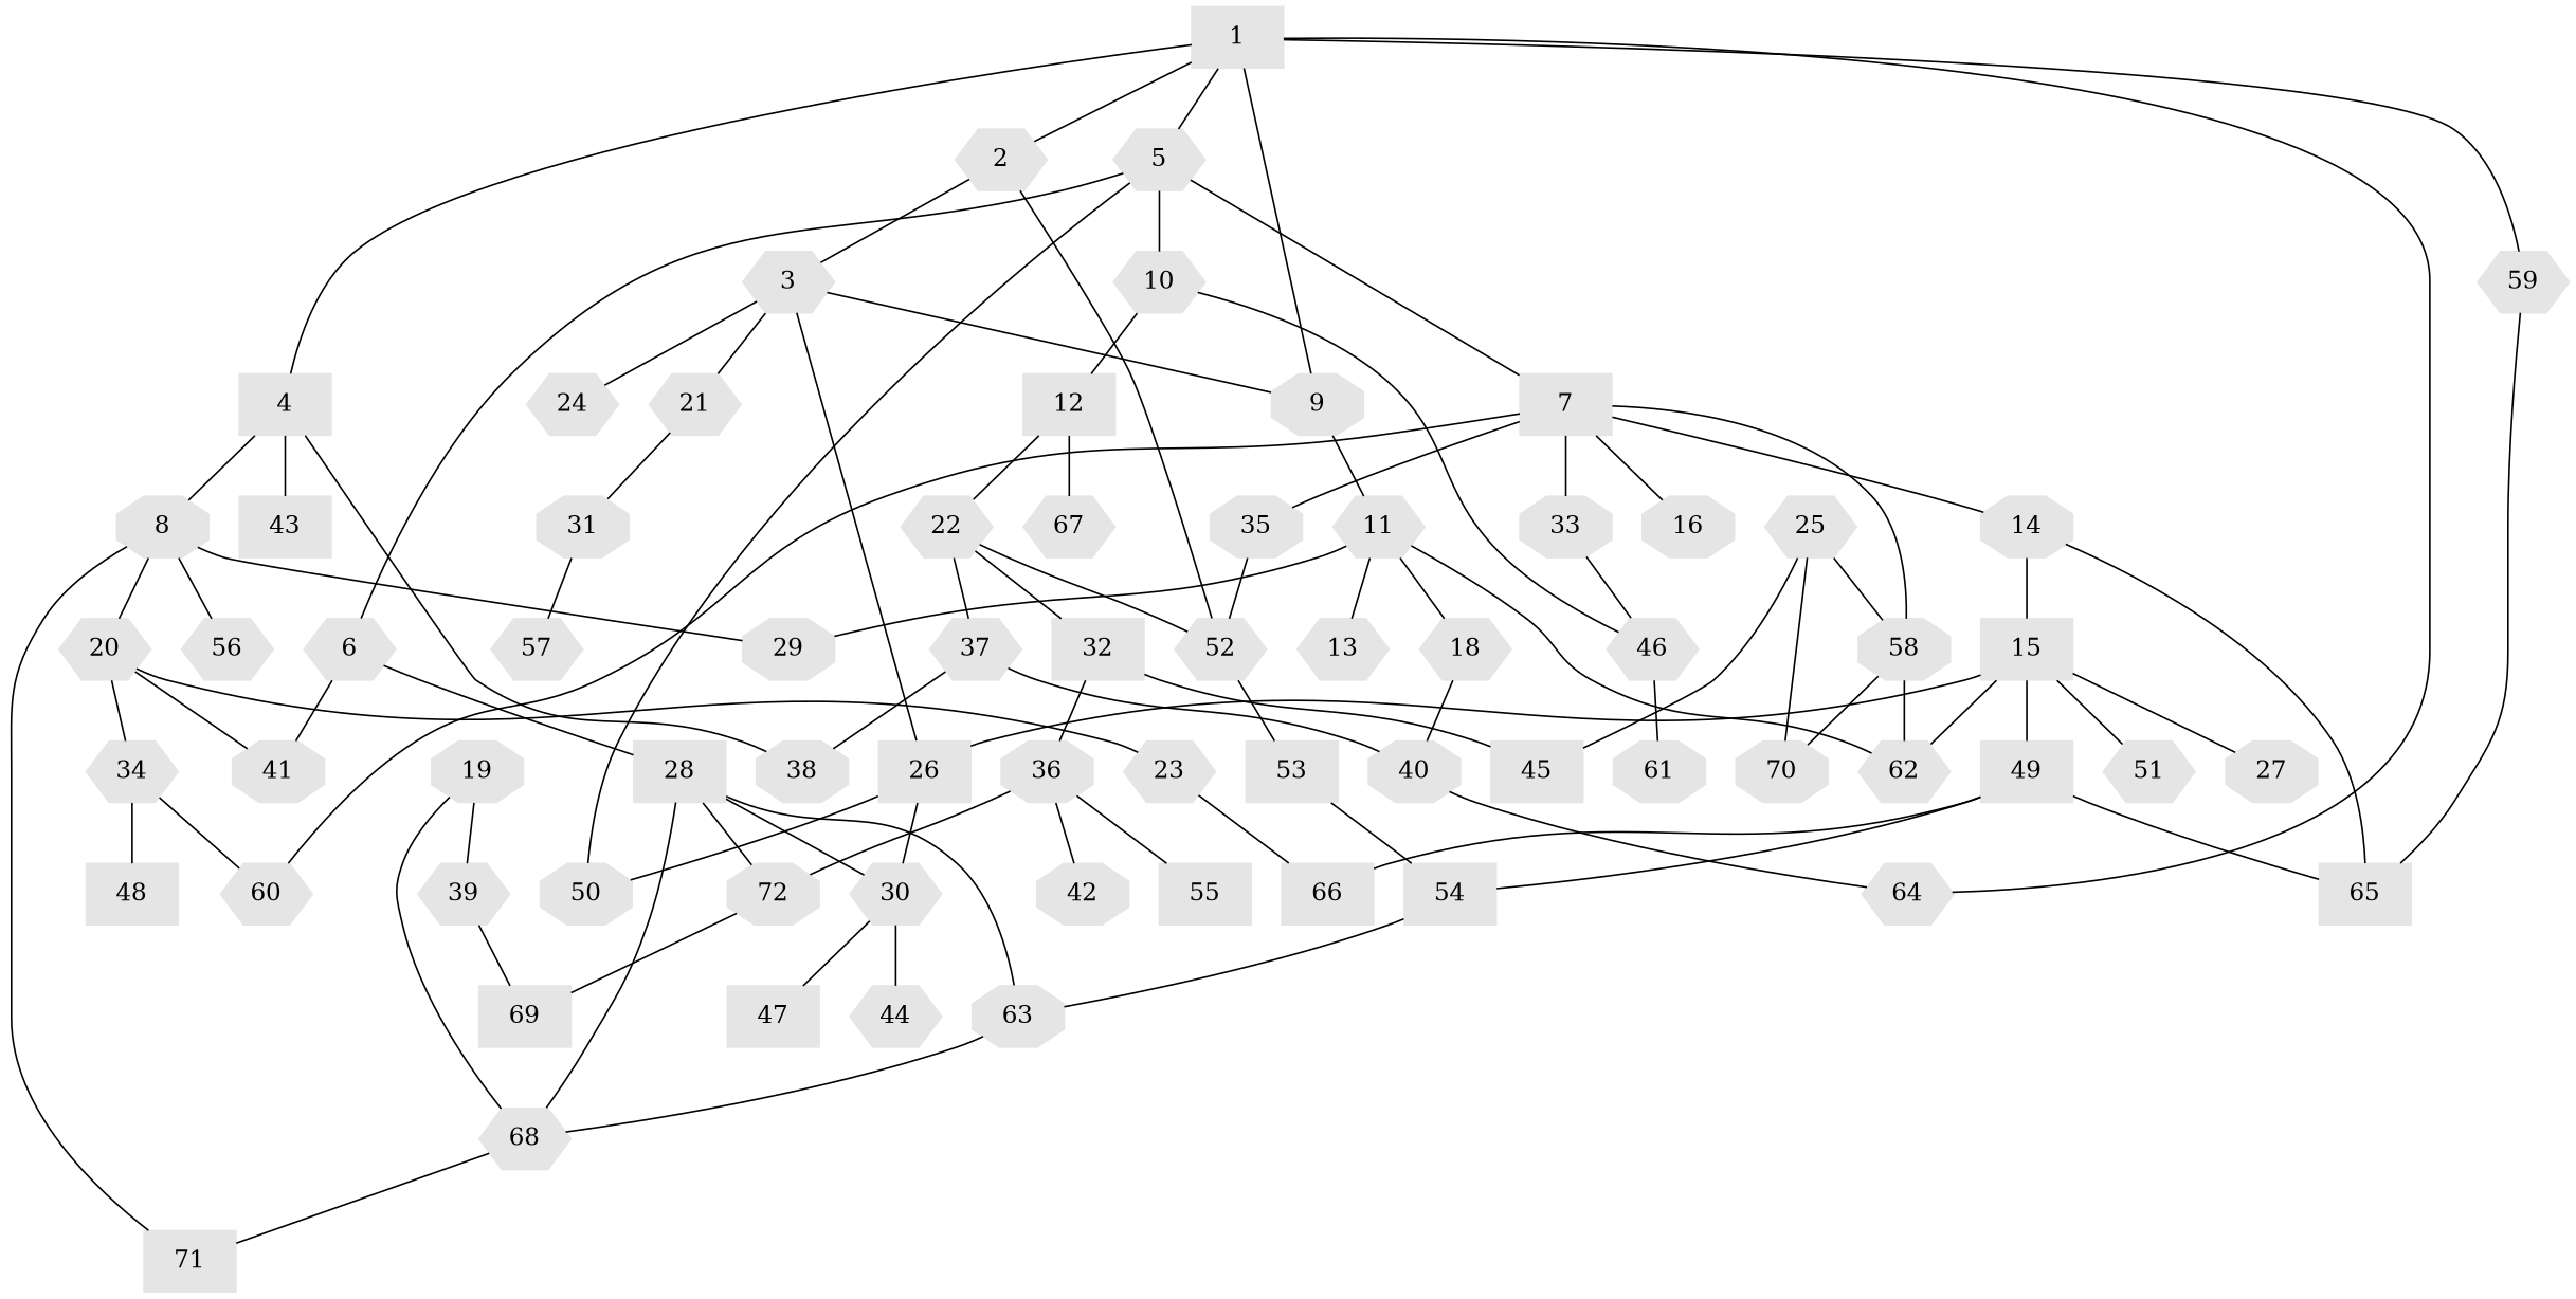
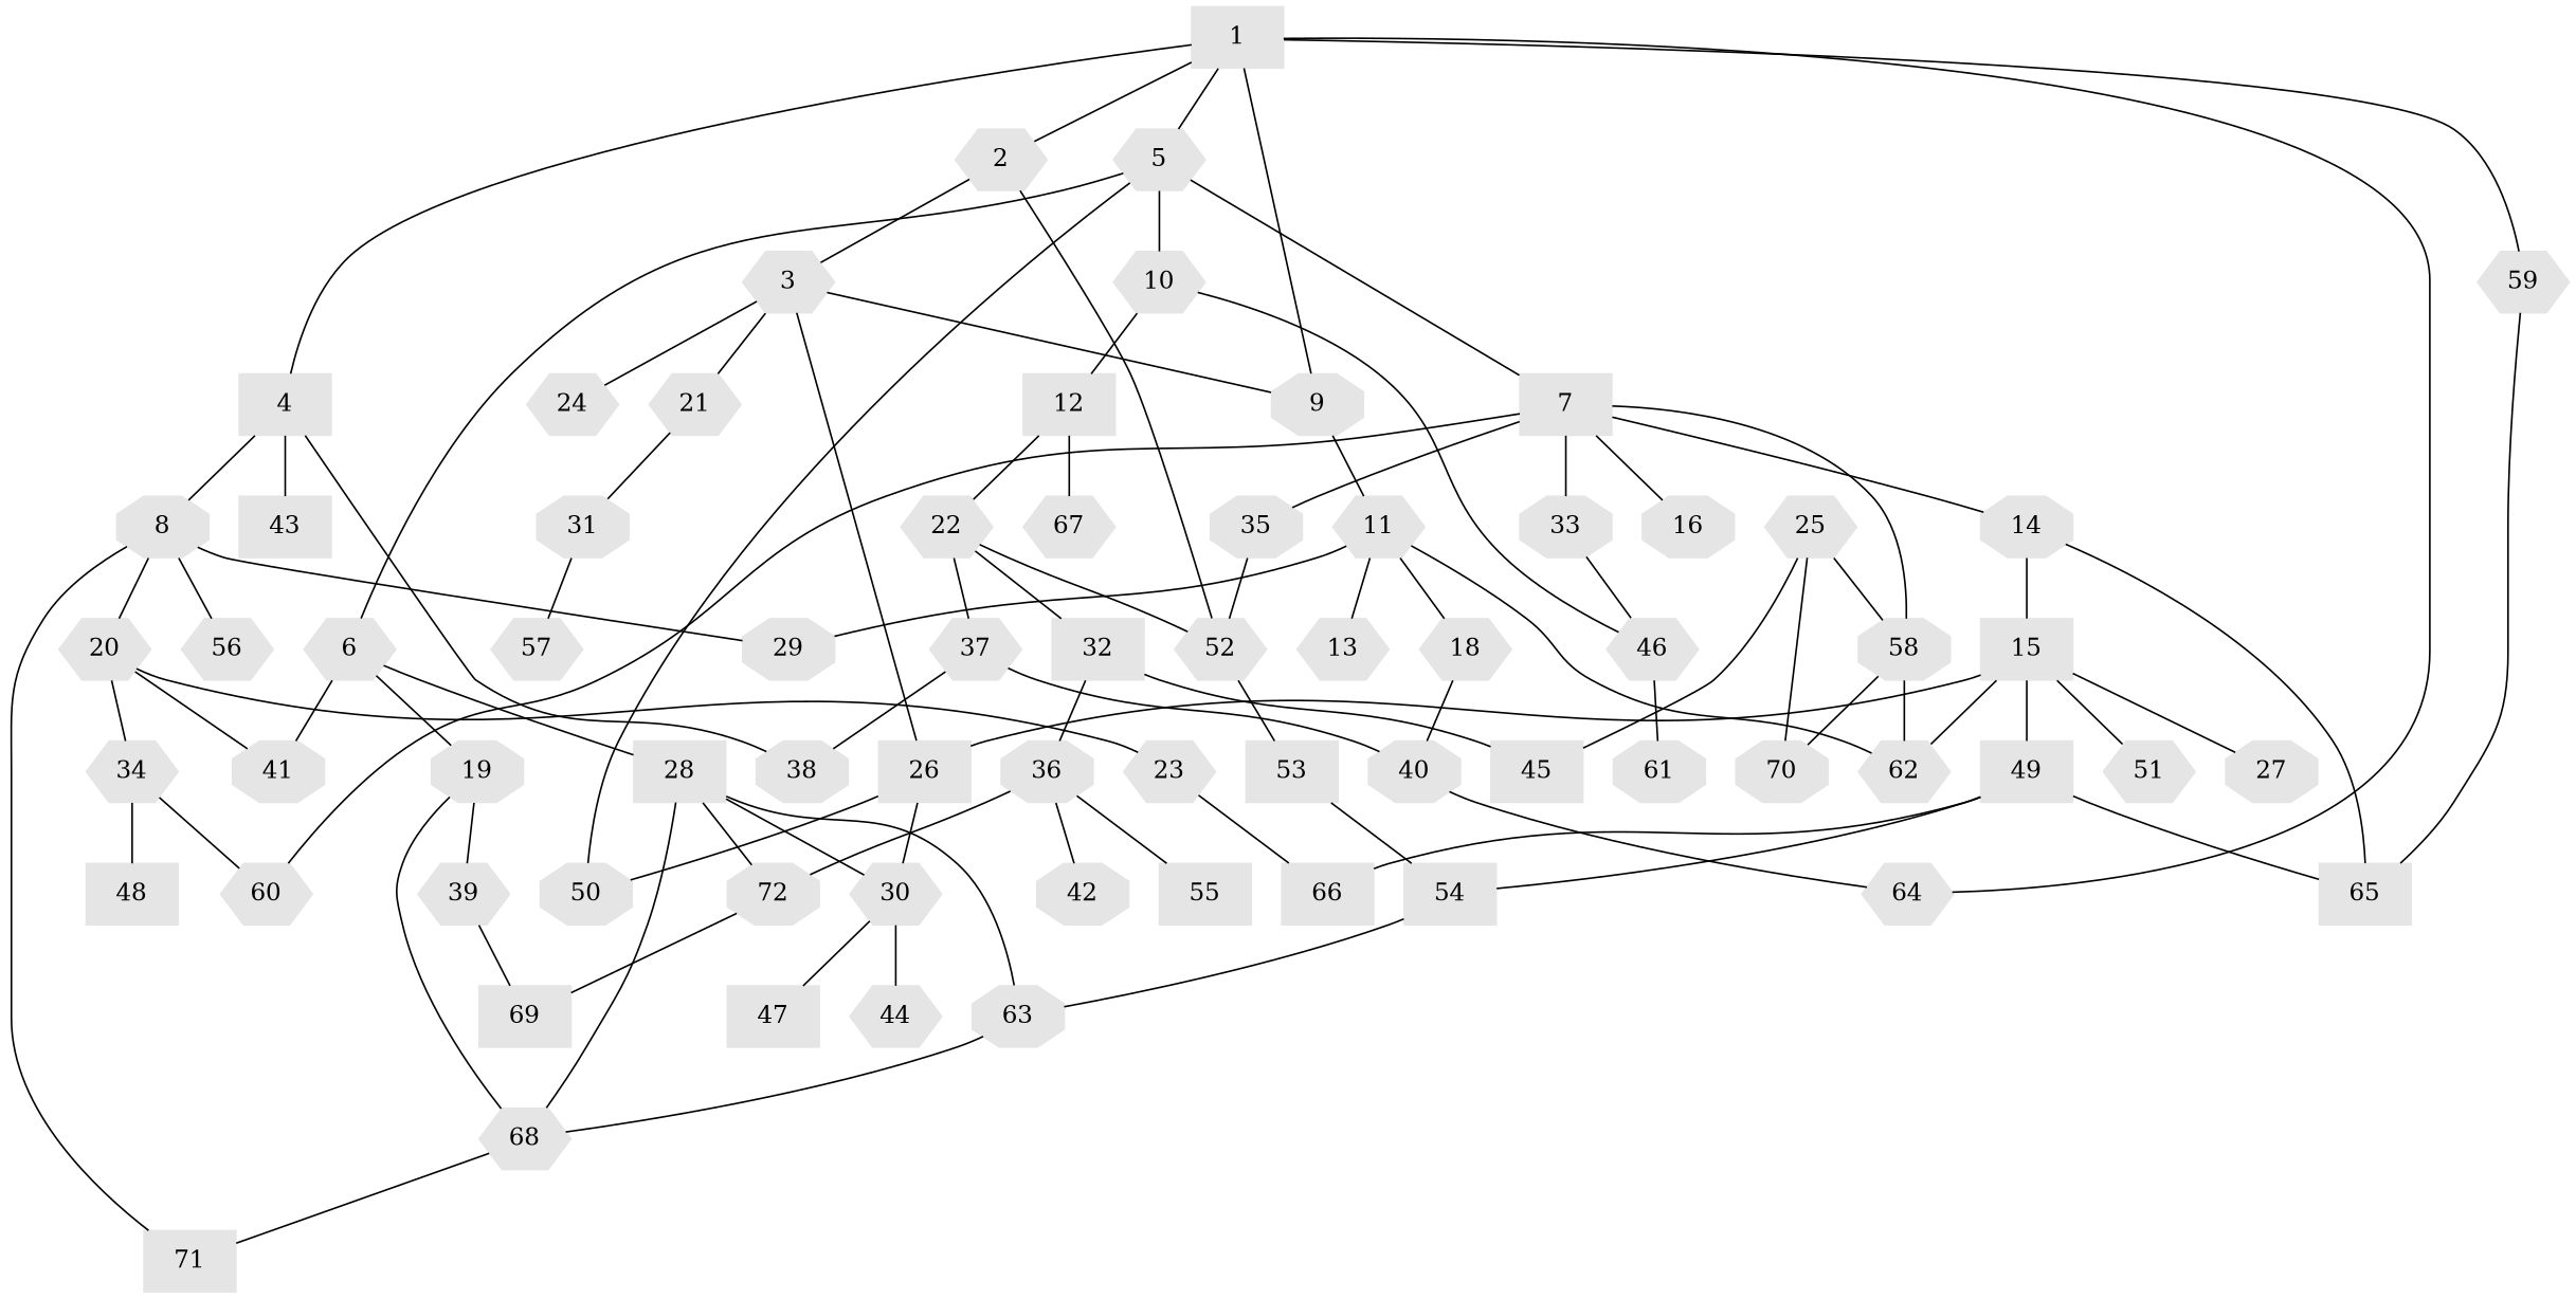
  graph {
    node [color=gray90 shape=hexagon style=filled]
    1 [shape=box]
    2
    4 [shape=box]
    5
    9 [shape=octagon]
    59
    64
    3
    52
    8 [shape=octagon]
    38 [shape=octagon]
    43 [shape=box]
    6
    7 [shape=box]
    10
    50 [shape=octagon]
    11
    65 [shape=box]
    21
    24
    26 [shape=box]
    53 [shape=box]
    31 [shape=octagon]
    30
    20
    29 [shape=octagon]
    56
    71 [shape=box]
    19 [shape=octagon]
    28 [shape=box]
    41 [shape=octagon]
    14 [shape=octagon]
    16 [shape=octagon]
    33 [shape=octagon]
    35 [shape=octagon]
    58 [shape=octagon]
    60
    12 [shape=box]
    46
    39
    68
    63 [shape=octagon]
    72 [shape=octagon]
    15 [shape=box]
    62
    70 [shape=octagon]
    23
    34
    13
    18
    22
    67
    61 [shape=octagon]
    40 [shape=octagon]
    32 [shape=box]
    37
    27 [shape=octagon]
    49 [shape=box]
    51
    66 [shape=box]
    54 [shape=box]
    25
    45 [shape=box]
    69 [shape=box]
    48 [shape=box]
    57
    36 [shape=octagon]
    44
    47 [shape=box]
    42 [shape=octagon]
    55 [shape=box]
    1 -- 2
    1 -- 4
    1 -- 5
    1 -- 9
    1 -- 59
    1 -- 64
    2 -- 3
    2 -- 52
    4 -- 8
    4 -- 38
    4 -- 43
    5 -- 6
    5 -- 7
    5 -- 10
    5 -- 50
    9 -- 11
    59 -- 65
    3 -- 9
    3 -- 21
    3 -- 24
    3 -- 26
    52 -- 53
    8 -- 20
    8 -- 29
    8 -- 56
    8 -- 71
+   6 -- 19
    6 -- 28
    6 -- 41
    7 -- 14
    7 -- 16
    7 -- 33
    7 -- 35
    7 -- 58
    7 -- 60
    10 -- 12
    10 -- 46
    11 -- 29
    11 -- 62
    11 -- 13
    11 -- 18
    21 -- 31
    26 -- 50
    26 -- 30
    53 -- 54
    31 -- 57
    30 -- 44
    30 -- 47
    20 -- 41
    20 -- 23
    20 -- 34
    19 -- 39
    19 -- 68
    28 -- 30
    28 -- 68
    28 -- 63
    28 -- 72
    14 -- 65
    14 -- 15
    33 -- 46
    35 -- 52
    58 -- 62
    58 -- 70
    12 -- 22
    12 -- 67
    46 -- 61
    39 -- 69
    68 -- 71
    63 -- 68
    72 -- 69
    15 -- 26
    15 -- 62
    15 -- 27
    15 -- 49
    15 -- 51
    23 -- 66
    34 -- 60
    34 -- 48
    18 -- 40
    22 -- 52
    22 -- 32
    22 -- 37
    40 -- 64
    32 -- 45
    32 -- 36
    37 -- 38
    37 -- 40
    49 -- 65
    49 -- 66
    49 -- 54
    54 -- 63
    25 -- 58
    25 -- 70
    25 -- 45
    36 -- 72
    36 -- 42
    36 -- 55
  }
